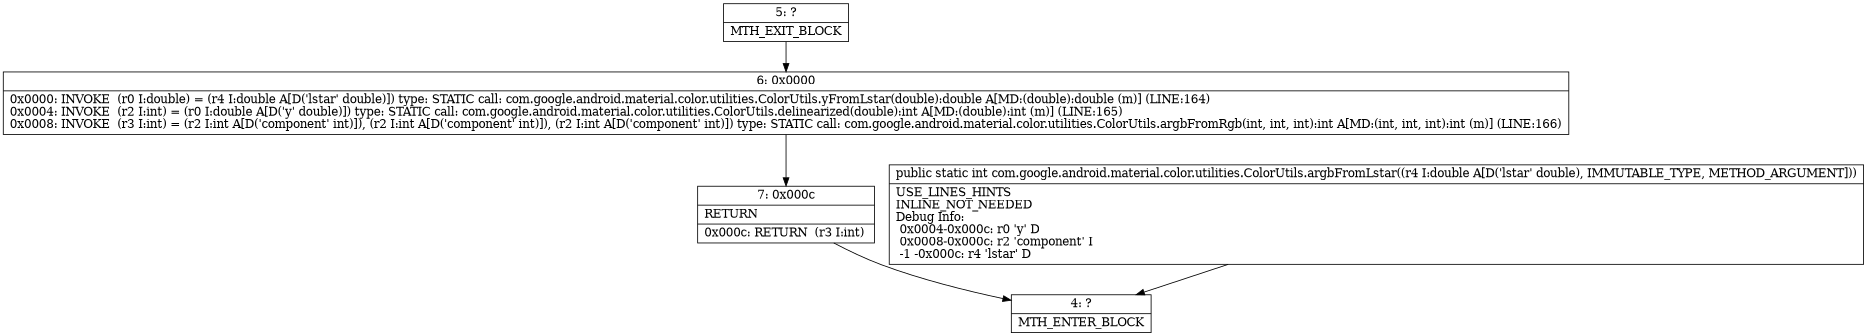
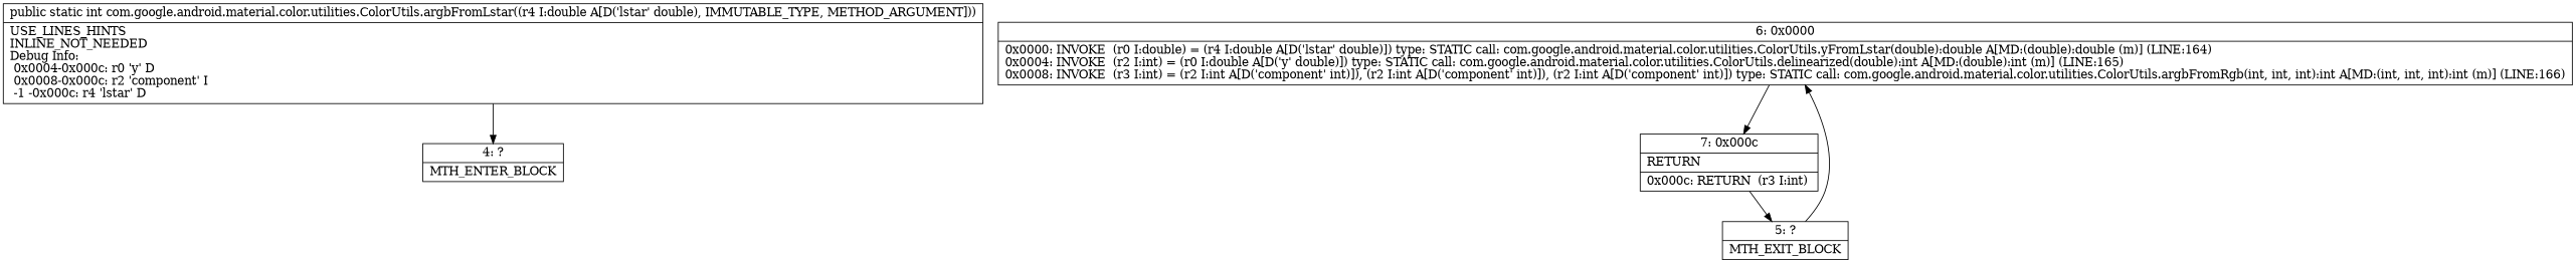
  digraph {
    node [shape=record]
    n1 [label="{4\:\ ?|MTH_ENTER_BLOCK\l}"]
    n2 [label="{6\:\ 0x0000|0x0000: INVOKE  (r0 I:double) = (r4 I:double A[D('lstar' double)]) type: STATIC call: com.google.android.material.color.utilities.ColorUtils.yFromLstar(double):double A[MD:(double):double (m)] (LINE:164)\l0x0004: INVOKE  (r2 I:int) = (r0 I:double A[D('y' double)]) type: STATIC call: com.google.android.material.color.utilities.ColorUtils.delinearized(double):int A[MD:(double):int (m)] (LINE:165)\l0x0008: INVOKE  (r3 I:int) = (r2 I:int A[D('component' int)]), (r2 I:int A[D('component' int)]), (r2 I:int A[D('component' int)]) type: STATIC call: com.google.android.material.color.utilities.ColorUtils.argbFromRgb(int, int, int):int A[MD:(int, int, int):int (m)] (LINE:166)\l}"]
    n3 [label="{7\:\ 0x000c|RETURN\l|0x000c: RETURN  (r3 I:int) \l}"]
    n4 [label="{5\:\ ?|MTH_EXIT_BLOCK\l}"]
    n5 [label="{public static int com.google.android.material.color.utilities.ColorUtils.argbFromLstar((r4 I:double A[D('lstar' double), IMMUTABLE_TYPE, METHOD_ARGUMENT]))  | USE_LINES_HINTS\lINLINE_NOT_NEEDED\lDebug Info:\l  0x0004\-0x000c: r0 'y' D\l  0x0008\-0x000c: r2 'component' I\l  \-1 \-0x000c: r4 'lstar' D\l}"]
    n2 -> n3
-   n3 -> n1
+   n3 -> n4
    n4 -> n2
    n5 -> n1
  }
